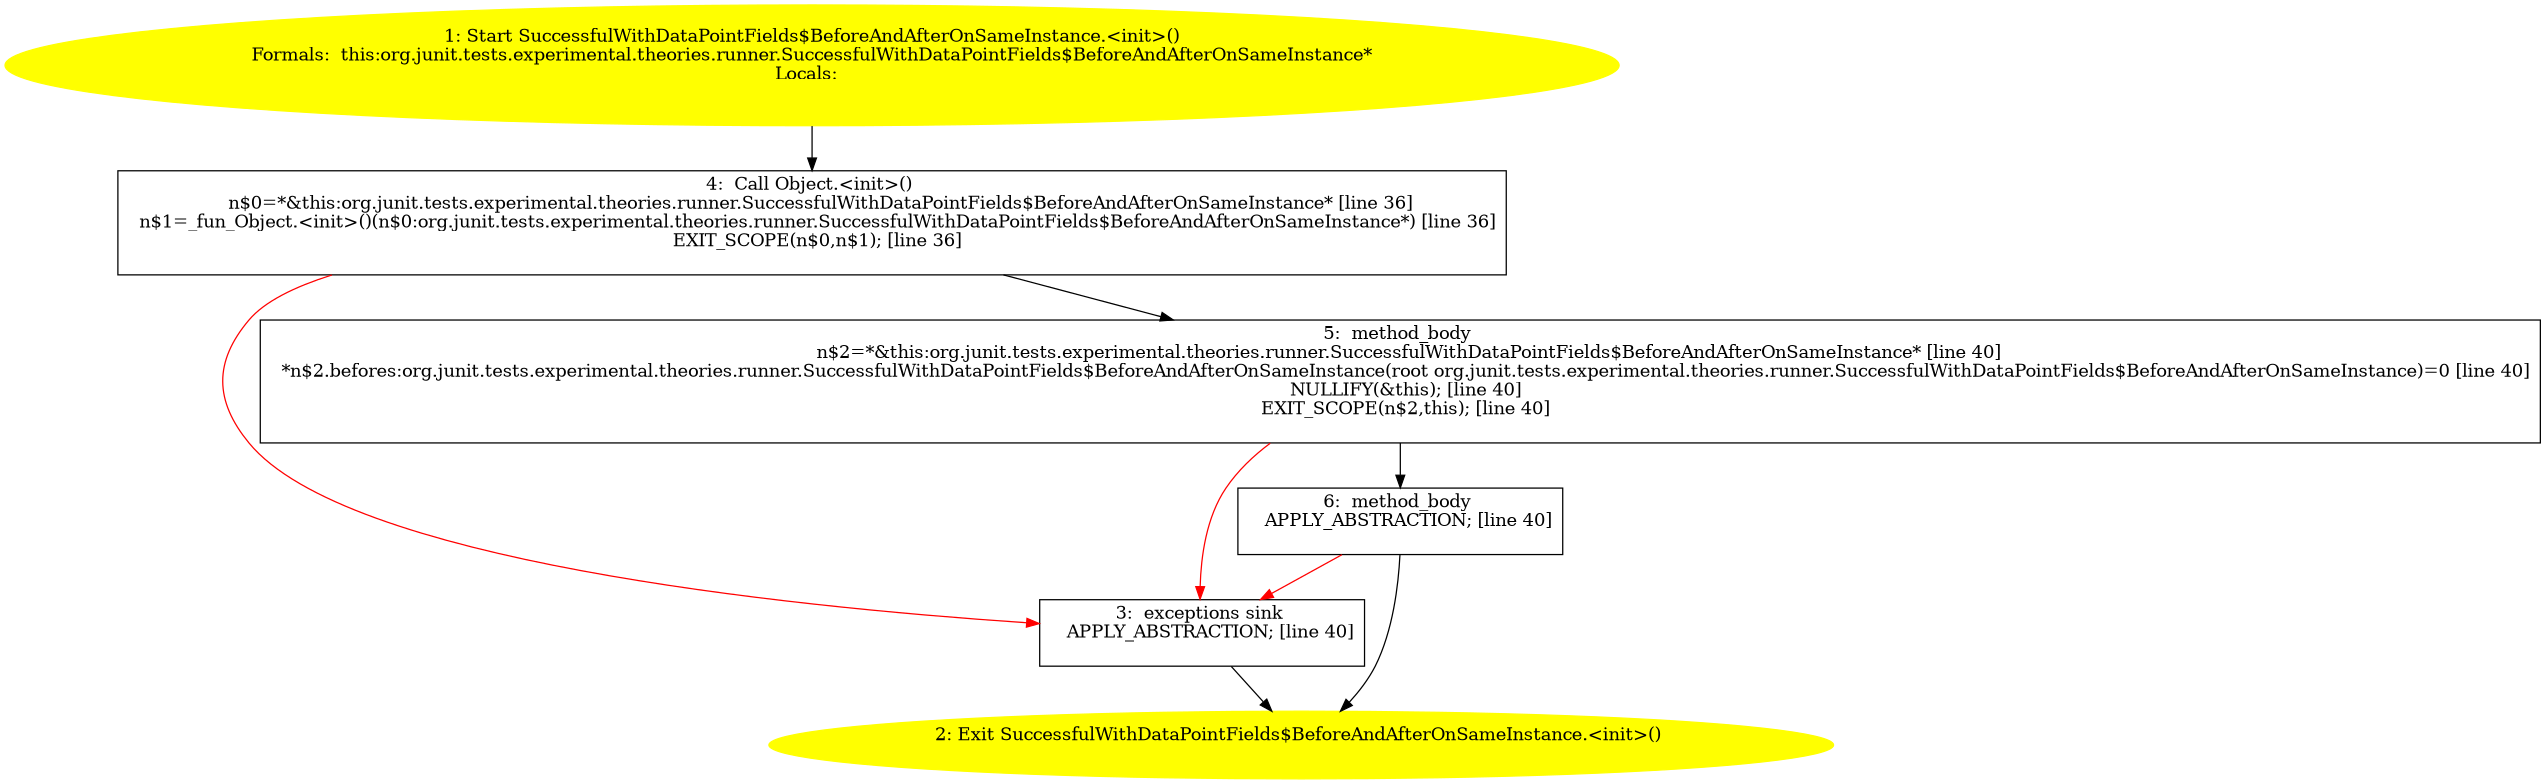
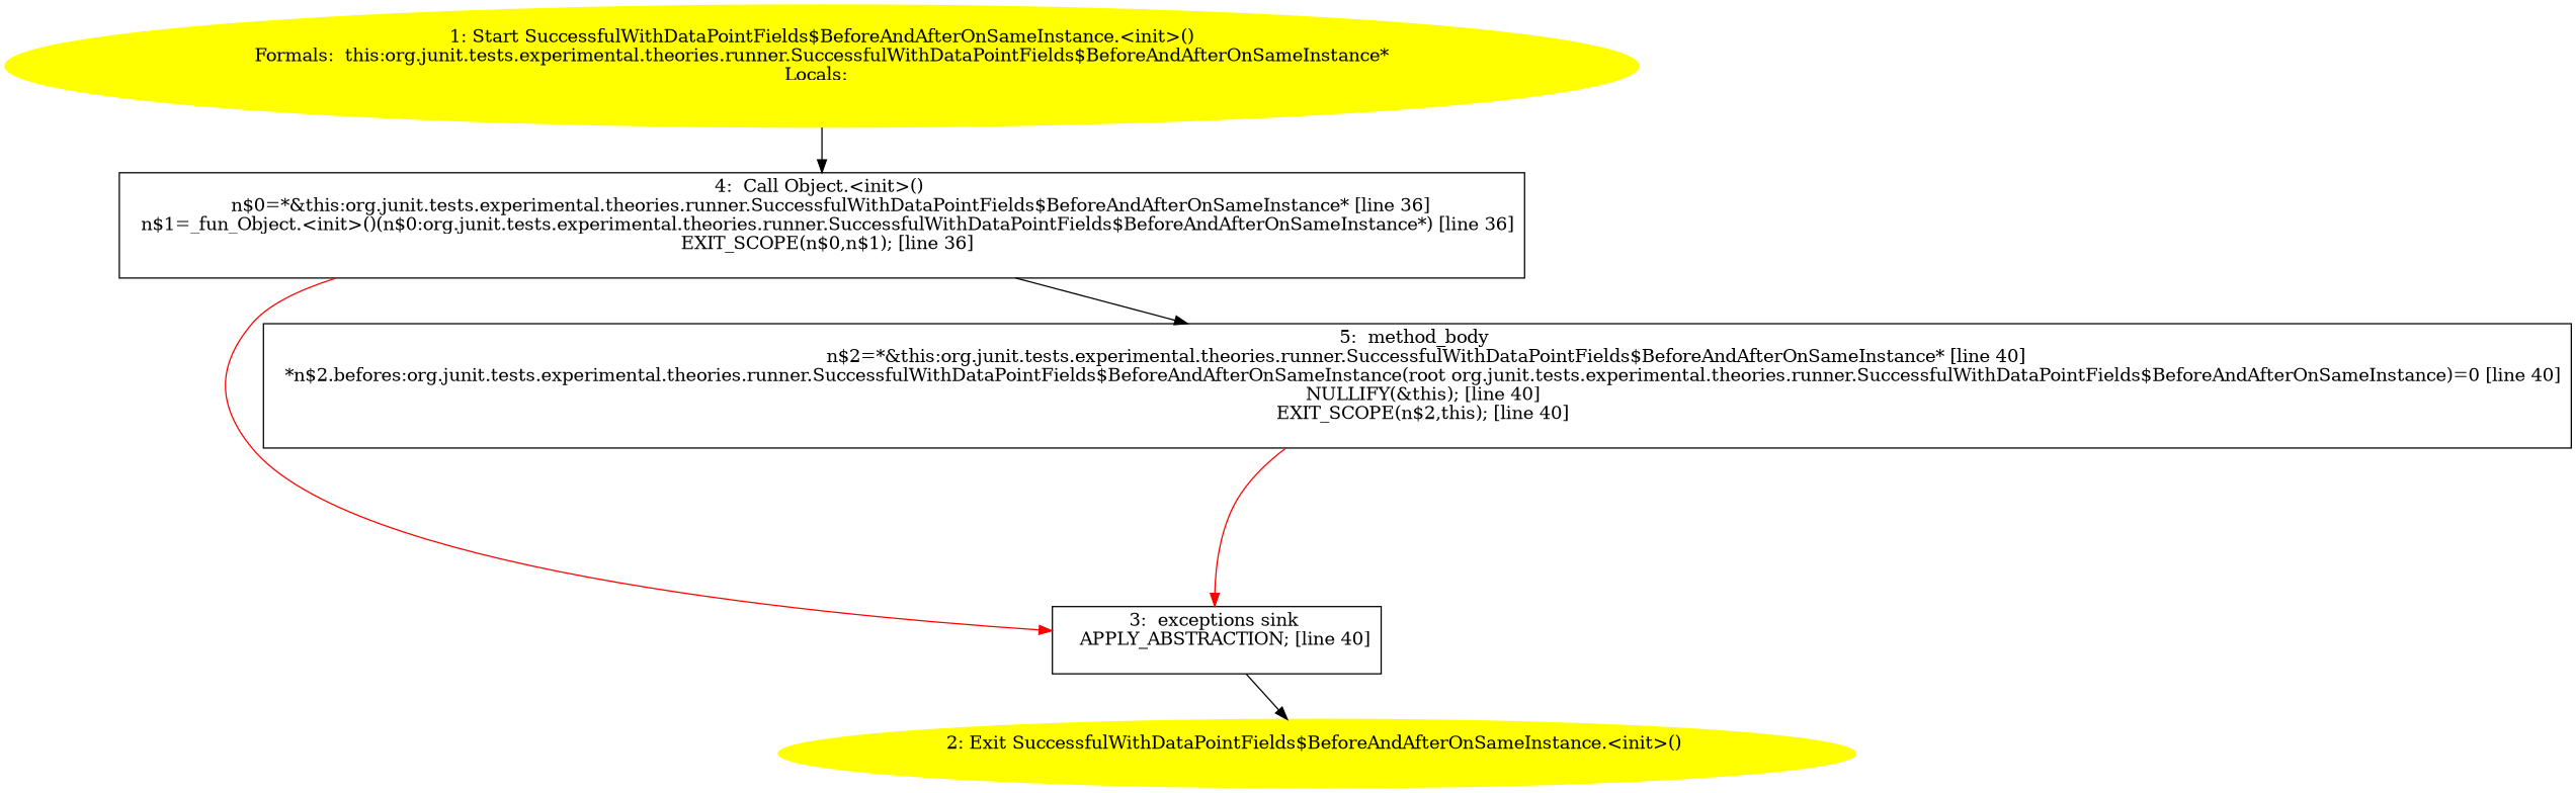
  digraph {
    node [shape=box]
    n1 [color=yellow label="1: Start SuccessfulWithDataPointFields$BeforeAndAfterOnSameInstance.<init>()\nFormals:  this:org.junit.tests.experimental.theories.runner.SuccessfulWithDataPointFields$BeforeAndAfterOnSameInstance*\nLocals:  \n  " style=filled shape=""]
    n2 [label="4:  Call Object.<init>() \n   n$0=*&this:org.junit.tests.experimental.theories.runner.SuccessfulWithDataPointFields$BeforeAndAfterOnSameInstance* [line 36]\n  n$1=_fun_Object.<init>()(n$0:org.junit.tests.experimental.theories.runner.SuccessfulWithDataPointFields$BeforeAndAfterOnSameInstance*) [line 36]\n  EXIT_SCOPE(n$0,n$1); [line 36]\n "]
    n3 [label="3:  exceptions sink \n   APPLY_ABSTRACTION; [line 40]\n "]
    n4 [label="5:  method_body \n   n$2=*&this:org.junit.tests.experimental.theories.runner.SuccessfulWithDataPointFields$BeforeAndAfterOnSameInstance* [line 40]\n  *n$2.befores:org.junit.tests.experimental.theories.runner.SuccessfulWithDataPointFields$BeforeAndAfterOnSameInstance(root org.junit.tests.experimental.theories.runner.SuccessfulWithDataPointFields$BeforeAndAfterOnSameInstance)=0 [line 40]\n  NULLIFY(&this); [line 40]\n  EXIT_SCOPE(n$2,this); [line 40]\n "]
    n5 [color=yellow label="2: Exit SuccessfulWithDataPointFields$BeforeAndAfterOnSameInstance.<init>() \n  " style=filled shape=""]
-   n6 [label="6:  method_body \n   APPLY_ABSTRACTION; [line 40]\n "]
    n1 -> n2
    n2 -> n3 [color=red]
    n2 -> n4
    n3 -> n5
    n4 -> n3 [color=red]
-   n4 -> n6
-   n6 -> n3 [color=red]
-   n6 -> n5
  }
